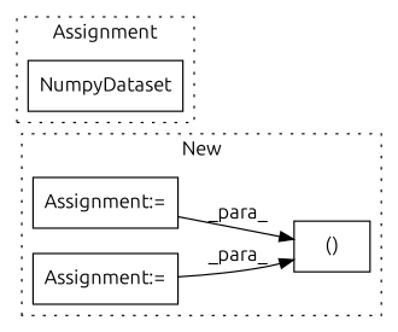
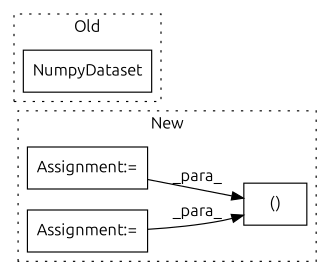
  digraph {
    rankdir=LR
    fontname=Ubuntu
    node [a=7 l=1 shape=box fontname=Ubuntu]
    edge [fontname=Ubuntu]
    n1 [a=106 l=46 label="()" s=2464]
    n2 [label="Assignment:=" s=1522]
    n3 [label="Assignment:=" s=1539]
    n4 [a=32 l="13,1" label=NumpyDataset s="2265,2280"]
    subgraph cluster_1 {
      label=New
      style=dotted
      n1
      n2
      n3
    }
    subgraph cluster_2 {
-     label=Assignment
+     label=Old
      style=dotted
      n4
    }
    n2 -> n1 [label=_para_]
    n3 -> n1 [label=_para_]
  }
